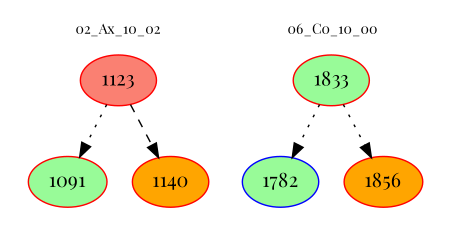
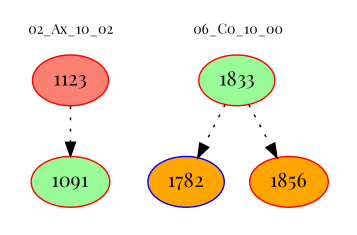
  digraph {
    fontname="Playfair Display"
    node [color=red fillcolor=palegreen fontname="Playfair Display" style=filled]
    edge [color=black fontname="Playfair Display" style=dotted]
    n1 [fillcolor=salmon label=1123]
    n2 [label=1091]
-   n3 [fillcolor=orange label=1140]
    n4 [label=1833]
-   n5 [color=blue label=1782]
+   n5 [color=blue fillcolor=orange label=1782]
    n6 [fillcolor=orange label=1856]
    subgraph cluster_1 {
      color=white
      fontsize=10
      label="02_Ax_10_02"
      n1
      n2
-     n3
    }
    subgraph cluster_2 {
      color=white
      fontsize=10
      label="06_C0_10_00"
      n4
      n5
      n6
    }
    n1 -> n2
-   n1 -> n3 [style=dashed]
    n4 -> n5
    n4 -> n6
  }
